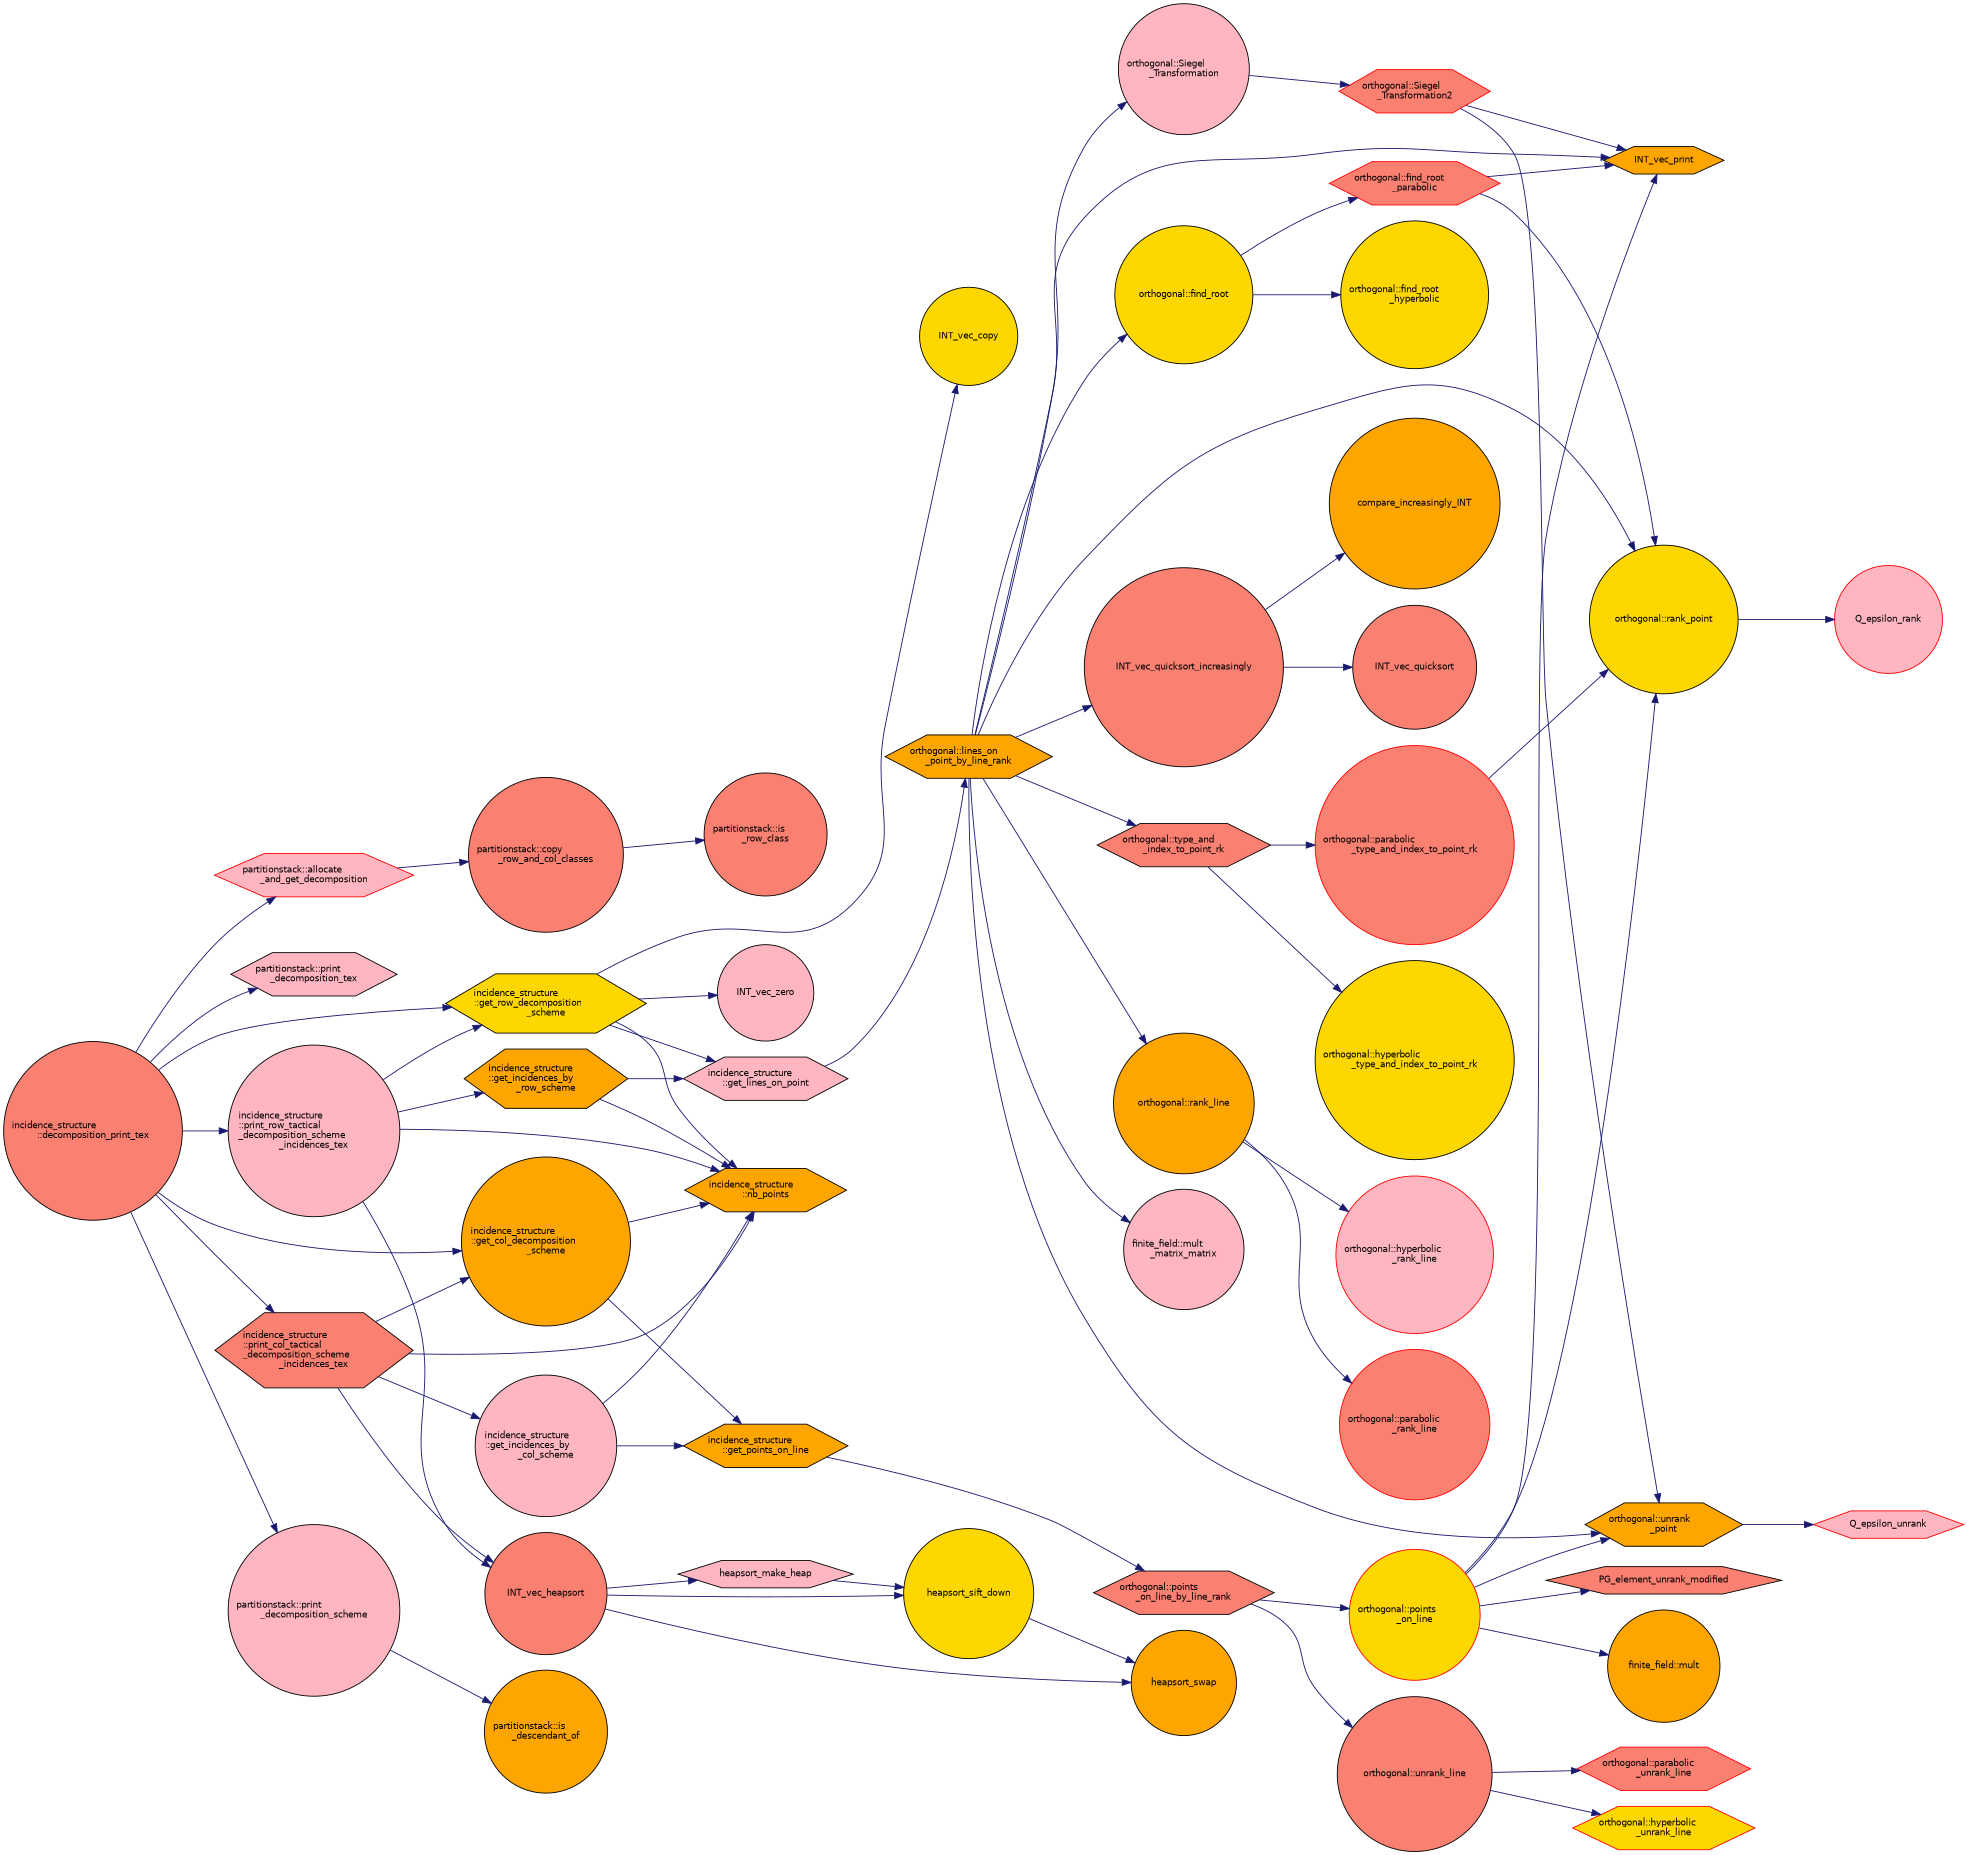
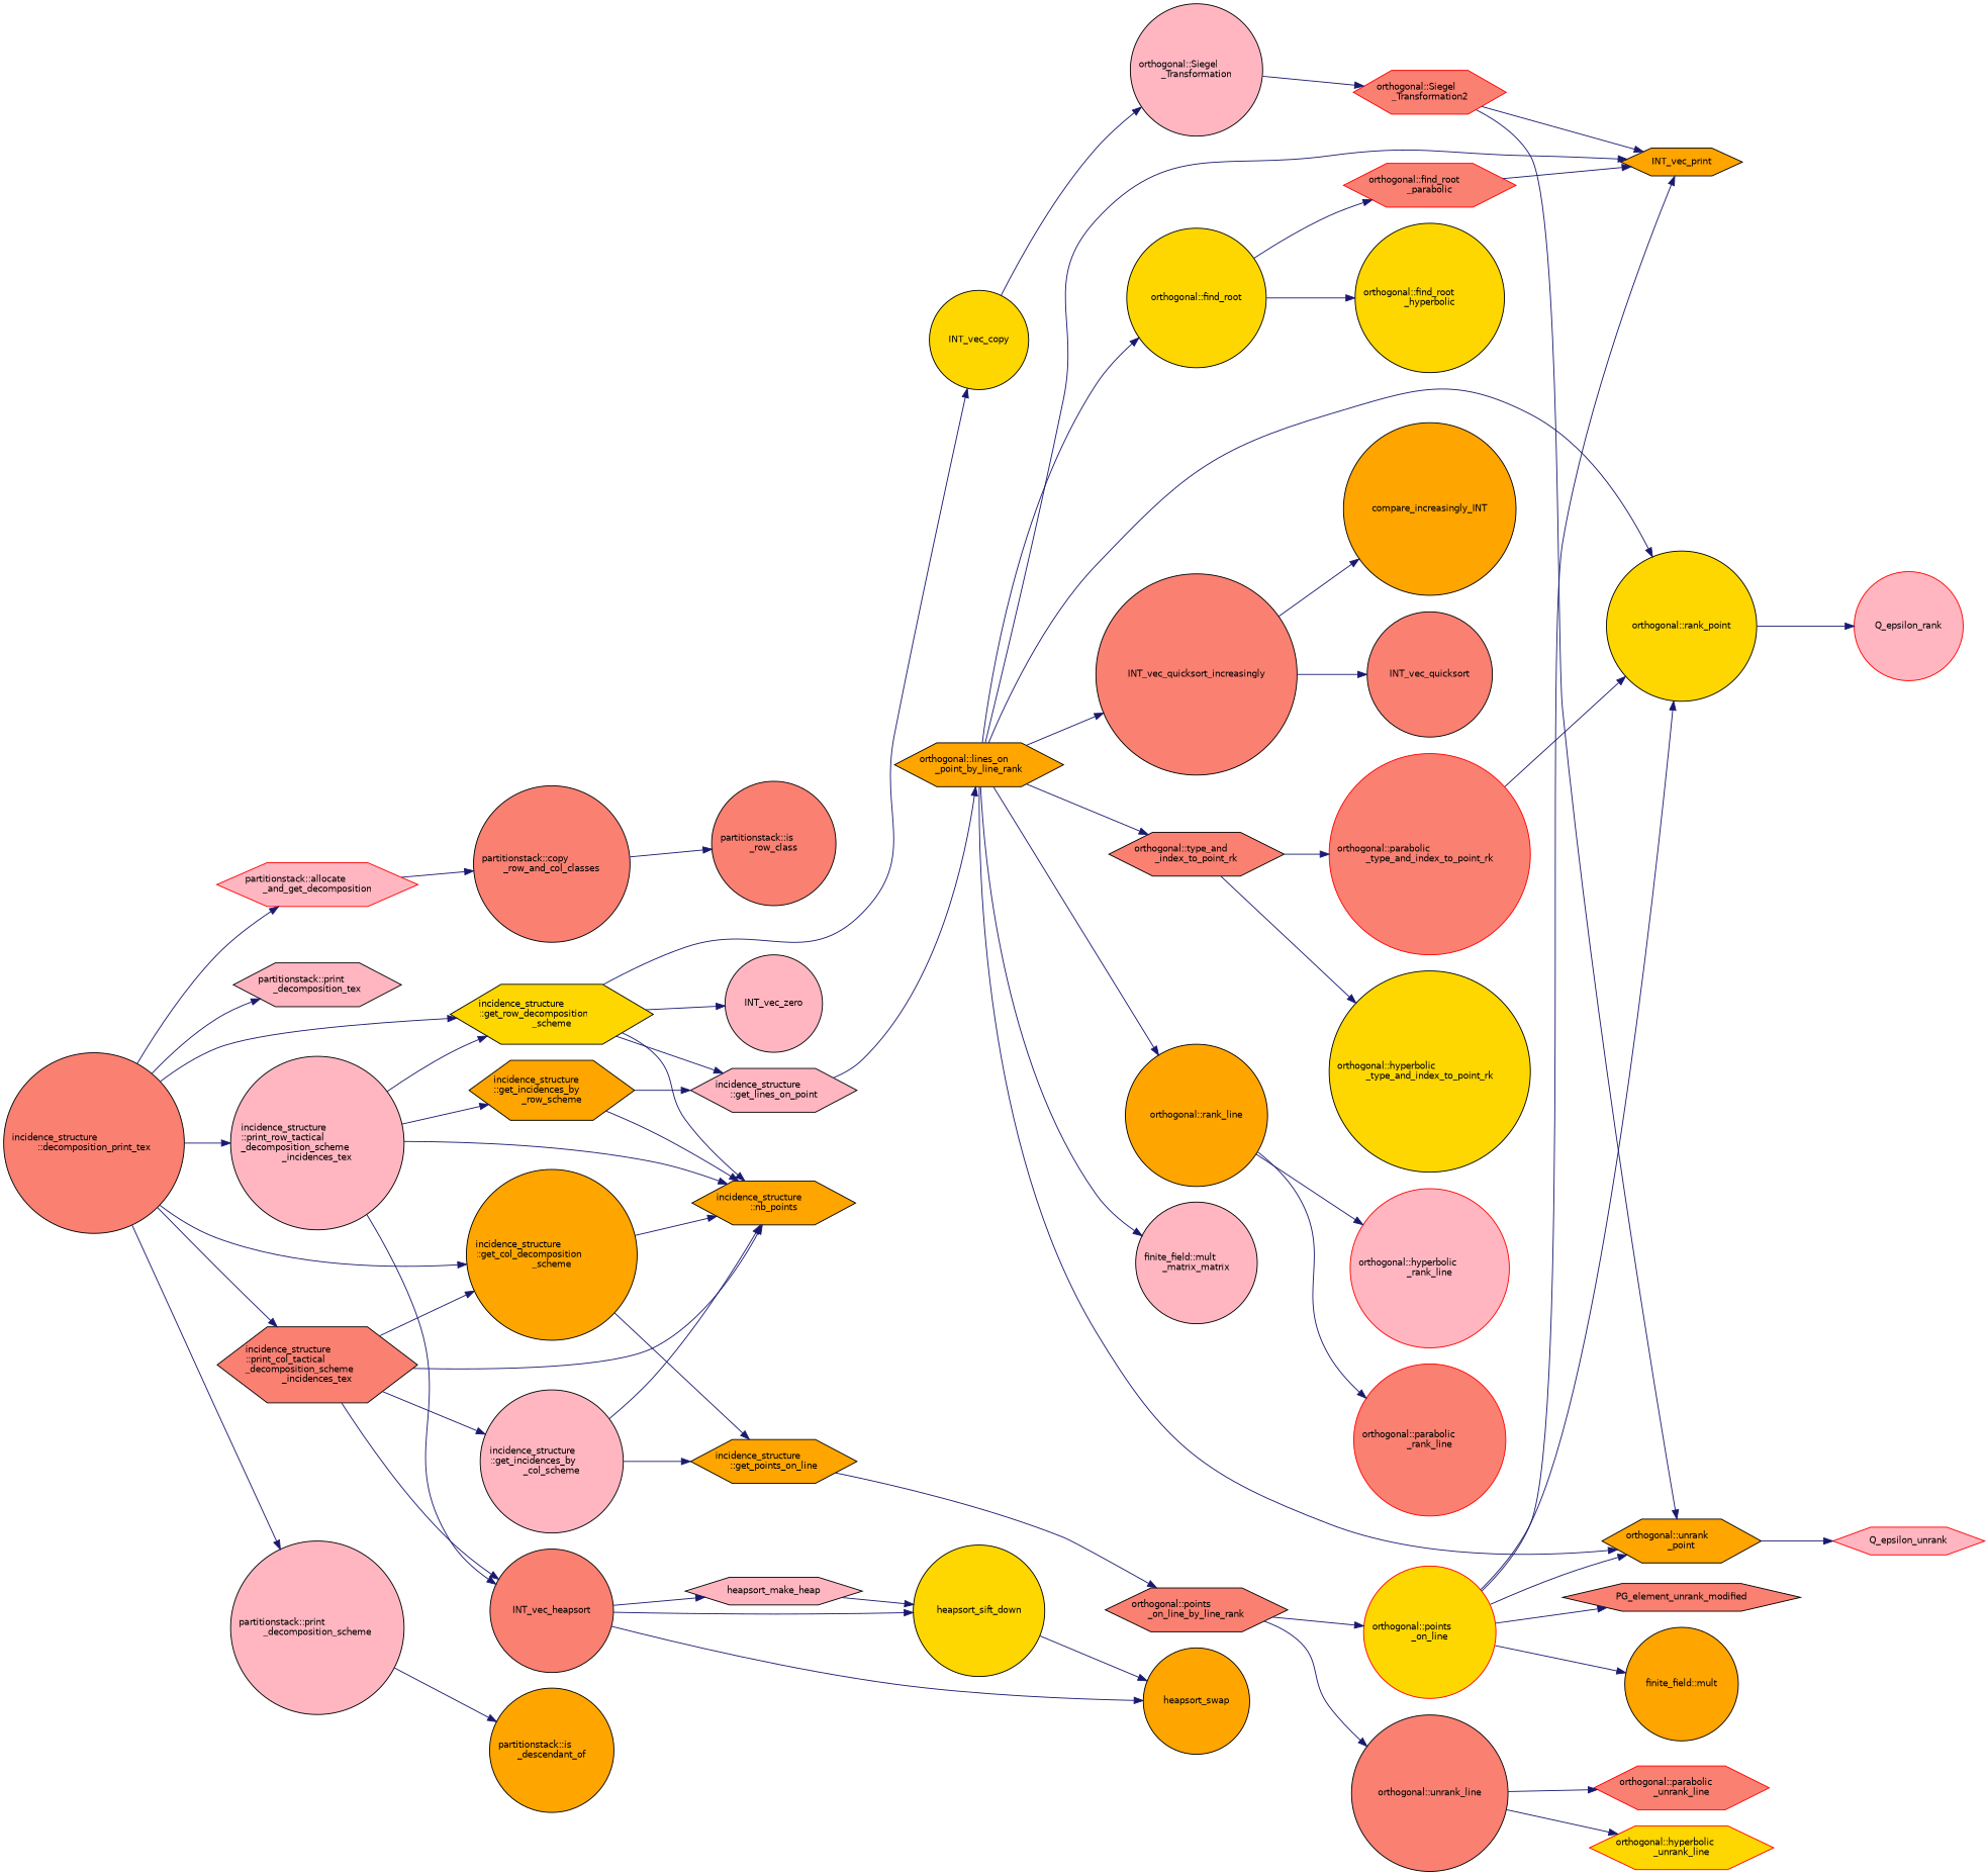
  digraph {
    rankdir=LR
    node [color=black fillcolor=salmon fontname=Helvetica fontsize=10 shape=circle style=filled]
    edge [color=midnightblue fontname=Helvetica fontsize=10 labelfontname=Helvetica labelfontsize=10 style=solid]
    n1 [fontcolor=black height=0.2 label="incidence_structure\l::decomposition_print_tex" width=0.4]
    n2 [color=red fillcolor=lightpink height=0.2 label="partitionstack::allocate\l_and_get_decomposition" shape=hexagon width=0.4]
    n3 [fillcolor=lightpink height=0.2 label="partitionstack::print\l_decomposition_tex" shape=hexagon width=0.4]
    n4 [fillcolor=gold height=0.2 label="incidence_structure\l::get_row_decomposition\l_scheme" shape=hexagon width=0.4]
    n5 [fillcolor=lightpink height=0.2 label="partitionstack::print\l_decomposition_scheme" width=0.4]
    n6 [fillcolor=lightpink height=0.2 label="incidence_structure\l::print_row_tactical\l_decomposition_scheme\l_incidences_tex" width=0.4]
    n7 [fillcolor=orange height=0.2 label="incidence_structure\l::get_col_decomposition\l_scheme" width=0.4]
    n8 [height=0.2 label="incidence_structure\l::print_col_tactical\l_decomposition_scheme\l_incidences_tex" shape=hexagon width=0.4]
    n9 [height=0.2 label="partitionstack::copy\l_row_and_col_classes" width=0.4]
    n10 [fillcolor=lightpink height=0.2 label=INT_vec_zero width=0.4]
    n11 [fillcolor=lightpink height=0.2 label="incidence_structure\l::get_lines_on_point" shape=hexagon width=0.4]
    n12 [fillcolor=orange height=0.2 label="incidence_structure\l::nb_points" shape=hexagon width=0.4]
    n13 [fillcolor=gold height=0.2 label=INT_vec_copy width=0.4]
    n14 [fillcolor=orange height=0.2 label="partitionstack::is\l_descendant_of" width=0.4]
    n15 [fillcolor=orange height=0.2 label="incidence_structure\l::get_incidences_by\l_row_scheme" shape=hexagon width=0.4]
    n16 [height=0.2 label=INT_vec_heapsort width=0.4]
    n17 [fillcolor=orange height=0.2 label="incidence_structure\l::get_points_on_line" shape=hexagon width=0.4]
    n18 [fillcolor=lightpink height=0.2 label="incidence_structure\l::get_incidences_by\l_col_scheme" width=0.4]
    n19 [height=0.2 label="partitionstack::is\l_row_class" width=0.4]
    n20 [fillcolor=orange height=0.2 label="orthogonal::lines_on\l_point_by_line_rank" shape=hexagon width=0.4]
    n21 [height=0.2 label="orthogonal::type_and\l_index_to_point_rk" shape=hexagon width=0.4]
    n22 [fillcolor=orange height=0.2 label="orthogonal::unrank\l_point" shape=hexagon width=0.4]
    n23 [fillcolor=gold height=0.2 label="orthogonal::rank_point" width=0.4]
    n24 [fillcolor=gold height=0.2 label="orthogonal::find_root" width=0.4]
    n25 [fillcolor=orange height=0.2 label=INT_vec_print shape=hexagon width=0.4]
    n26 [fillcolor=lightpink height=0.2 label="orthogonal::Siegel\l_Transformation" width=0.4]
    n27 [fillcolor=lightpink height=0.2 label="finite_field::mult\l_matrix_matrix" width=0.4]
    n28 [fillcolor=orange height=0.2 label="orthogonal::rank_line" width=0.4]
    n29 [height=0.2 label=INT_vec_quicksort_increasingly width=0.4]
    n30 [fillcolor=gold height=0.2 label="orthogonal::hyperbolic\l_type_and_index_to_point_rk" width=0.4]
    n31 [color=red height=0.2 label="orthogonal::parabolic\l_type_and_index_to_point_rk" width=0.4]
    n32 [color=red fillcolor=lightpink height=0.2 label=Q_epsilon_unrank shape=hexagon width=0.4]
    n33 [color=red fillcolor=lightpink height=0.2 label=Q_epsilon_rank width=0.4]
    n34 [fillcolor=gold height=0.2 label="orthogonal::find_root\l_hyperbolic" width=0.4]
    n35 [color=red height=0.2 label="orthogonal::find_root\l_parabolic" shape=hexagon width=0.4]
    n36 [color=red height=0.2 label="orthogonal::Siegel\l_Transformation2" shape=hexagon width=0.4]
    n37 [color=red fillcolor=lightpink height=0.2 label="orthogonal::hyperbolic\l_rank_line" width=0.4]
    n38 [color=red height=0.2 label="orthogonal::parabolic\l_rank_line" width=0.4]
    n39 [height=0.2 label=INT_vec_quicksort width=0.4]
    n40 [fillcolor=orange height=0.2 label=compare_increasingly_INT width=0.4]
    n41 [fillcolor=lightpink height=0.2 label=heapsort_make_heap shape=hexagon width=0.4]
    n42 [fillcolor=gold height=0.2 label=heapsort_sift_down width=0.4]
    n43 [fillcolor=orange height=0.2 label=heapsort_swap width=0.4]
    n44 [height=0.2 label="orthogonal::points\l_on_line_by_line_rank" shape=hexagon width=0.4]
    n45 [height=0.2 label="orthogonal::unrank_line" width=0.4]
    n46 [color=red fillcolor=gold height=0.2 label="orthogonal::points\l_on_line" width=0.4]
    n47 [color=red fillcolor=gold height=0.2 label="orthogonal::hyperbolic\l_unrank_line" shape=hexagon width=0.4]
    n48 [color=red height=0.2 label="orthogonal::parabolic\l_unrank_line" shape=hexagon width=0.4]
    n49 [height=0.2 label=PG_element_unrank_modified shape=hexagon width=0.4]
    n50 [fillcolor=orange height=0.2 label="finite_field::mult" width=0.4]
    n1 -> n2
    n1 -> n3
    n1 -> n4
    n1 -> n5
    n1 -> n6
    n1 -> n7
    n1 -> n8
    n2 -> n9
    n4 -> n10
    n4 -> n11
    n4 -> n12
    n4 -> n13
    n5 -> n14
    n6 -> n4
    n6 -> n12
    n6 -> n15
    n6 -> n16
    n7 -> n12
    n7 -> n17
    n8 -> n7
    n8 -> n12
    n8 -> n16
    n8 -> n18
    n9 -> n19
    n11 -> n20
    n15 -> n11
    n15 -> n12
    n16 -> n41
    n16 -> n42
    n16 -> n43
    n17 -> n44
    n18 -> n12
    n18 -> n17
    n20 -> n21
    n20 -> n22
    n20 -> n23
    n20 -> n24
    n20 -> n25
-   n20 -> n26
+   n13 -> n26
    n20 -> n27
    n20 -> n28
    n20 -> n29
    n21 -> n30
    n21 -> n31
    n22 -> n32
    n23 -> n33
    n24 -> n34
    n24 -> n35
    n26 -> n36
    n28 -> n37
    n28 -> n38
    n29 -> n39
    n29 -> n40
    n31 -> n23
-   n35 -> n23
    n35 -> n25
    n36 -> n22
    n36 -> n25
    n41 -> n42
    n42 -> n43
    n44 -> n45
    n44 -> n46
    n45 -> n47
    n45 -> n48
    n46 -> n22
    n46 -> n23
    n46 -> n25
    n46 -> n49
    n46 -> n50
  }
